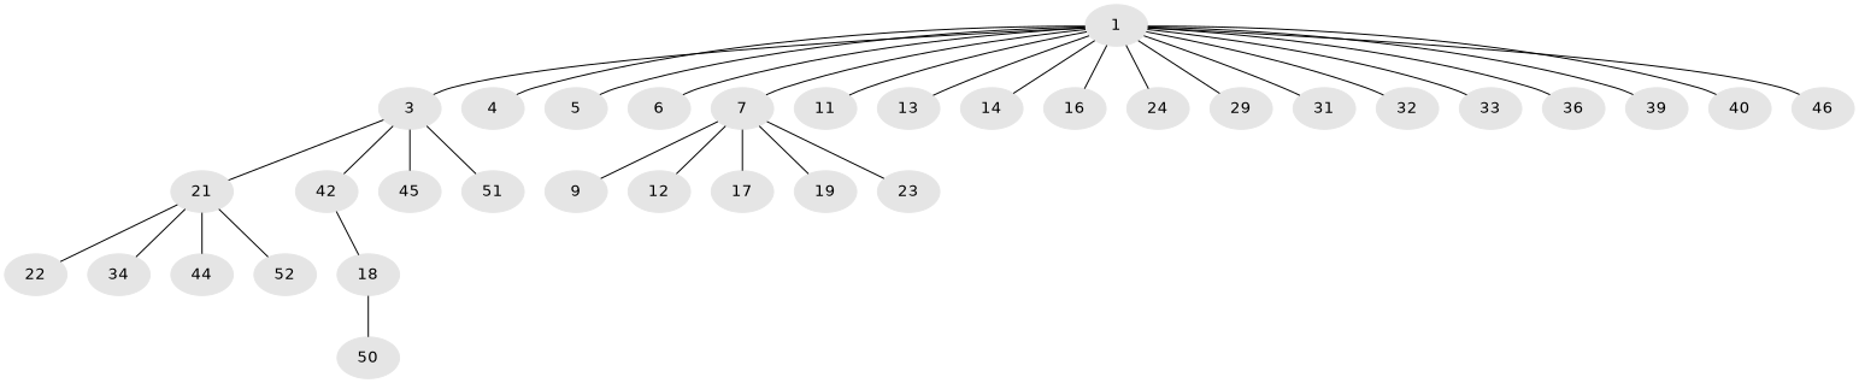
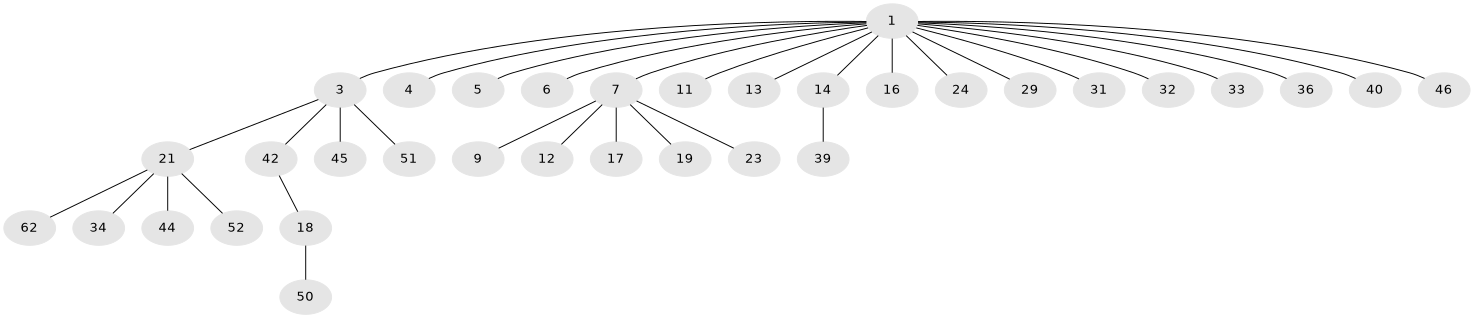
  graph {
    fontname="DejaVu Sans"
    node [color=gray90 fontname="DejaVu Sans" style=filled]
    edge [fontname="DejaVu Sans"]
    1 [super="+2"]
    3
    4
    5
    6
    7 [super="+35+48+53+8"]
    11
    13
    14
    16
    24
    29
    31
    32 [super="+43"]
    33
    36
    39
    40
    46
    21 [super="+28+37"]
    42 [super="+47"]
    45
    51
    9
    12
    17
    19 [super="+27"]
    23
    18
    50
-   22
+   22 [label=62]
    34
    44
    52
    1 -- 3
    1 -- 4
    1 -- 5
    1 -- 6
    1 -- 7
    1 -- 11
    1 -- 13
    1 -- 14
    1 -- 16
    1 -- 24
    1 -- 29
    1 -- 31
    1 -- 32
    1 -- 33
    1 -- 36
-   1 -- 39
+   14 -- 39
    1 -- 40
    1 -- 46
    3 -- 21
    3 -- 42
    3 -- 45
    3 -- 51
    7 -- 9
    7 -- 12
    7 -- 17
    7 -- 19
    7 -- 23
    21 -- 22
    21 -- 34
    21 -- 44
    21 -- 52
    42 -- 18
    18 -- 50
  }
